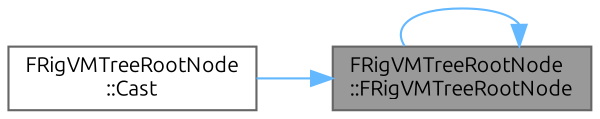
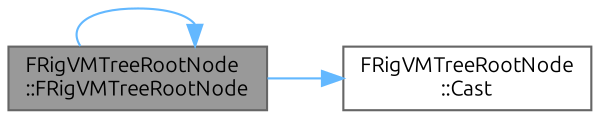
  digraph {
    rankdir=RL
    fontname=Ubuntu
    node [fontname=Ubuntu fontsize=10 shape=box style=filled]
    edge [color=steelblue1 dir=back fontname=Ubuntu fontsize=10 labelfontname=Helvetica labelfontsize=10 style=solid]
    n1 [color=gray40 fillcolor=grey60 fontcolor=black height=0.2 label="FRigVMTreeRootNode\l::FRigVMTreeRootNode" width=0.4]
    n2 [color=grey40 fillcolor=white height=0.2 label="FRigVMTreeRootNode\l::Cast" width=0.4]
    n1 -> n1
-   n1 -> n2
+   n2 -> n1
  }
